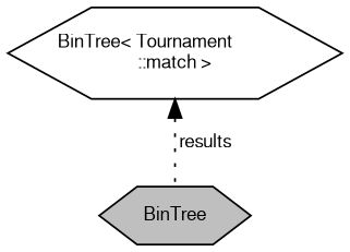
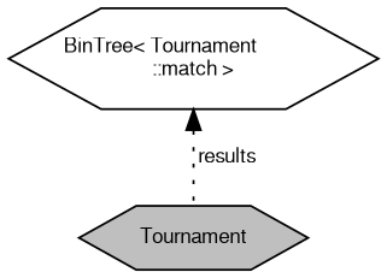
  digraph {
    node [color=black fontname=FreeSans fontsize=10 shape=hexagon style=filled]
-   n1 [fillcolor=grey75 fontcolor=black height=0.2 label=BinTree width=0.4]
+   n1 [fillcolor=grey75 fontcolor=black height=0.2 label=Tournament width=0.4]
    n2 [fillcolor=white height=0.2 label="BinTree\< Tournament\l::match \>" width=0.4]
    n2 -> n1 [color=black dir=back fontname=FreeSans fontsize=10 label=" results" labelfontname=FreeSans labelfontsize=10 style=dotted]
  }
